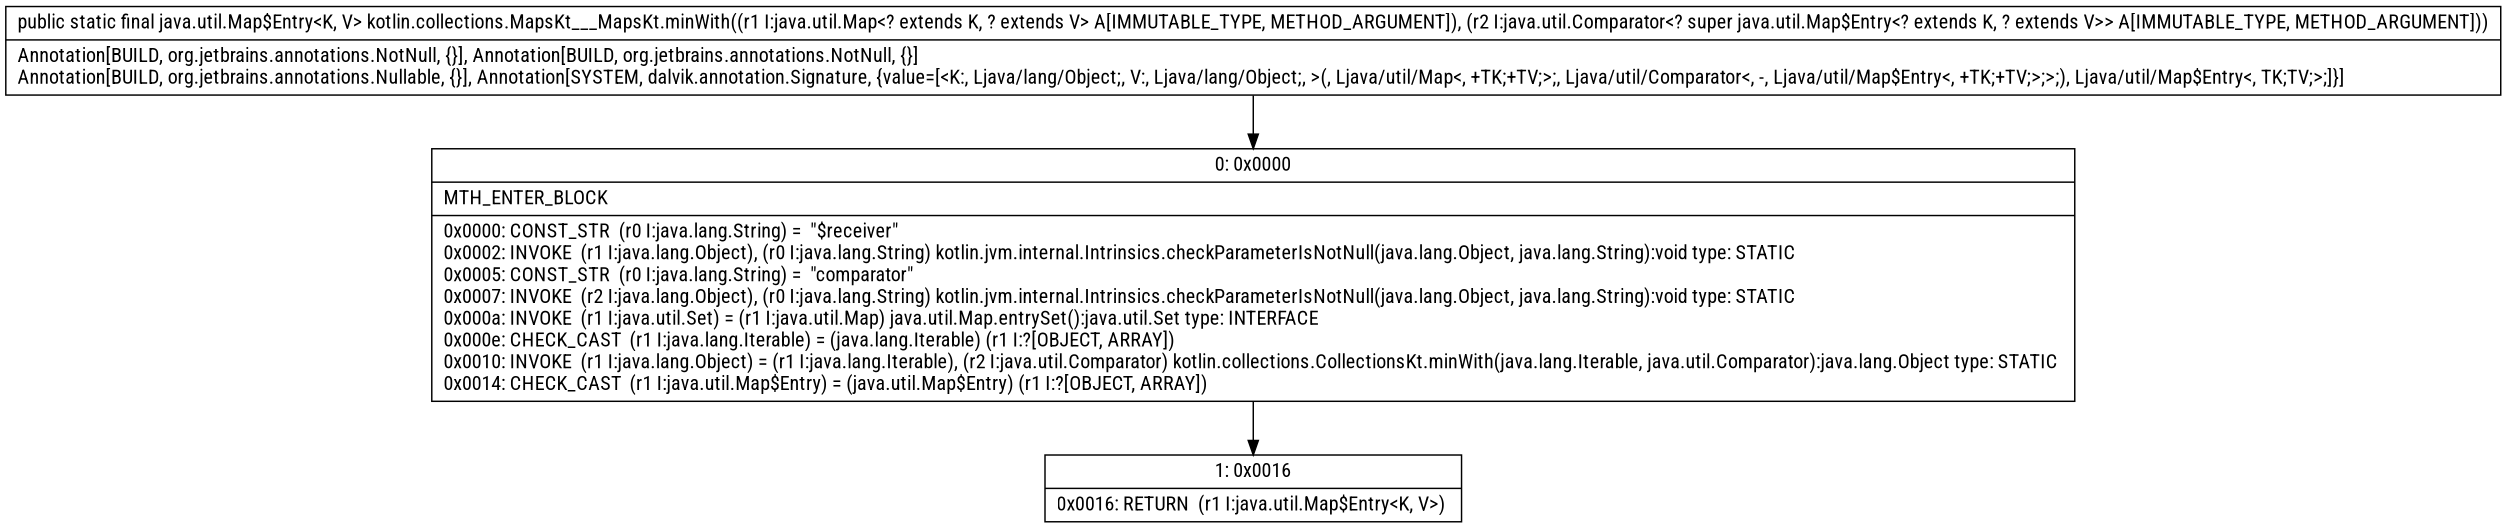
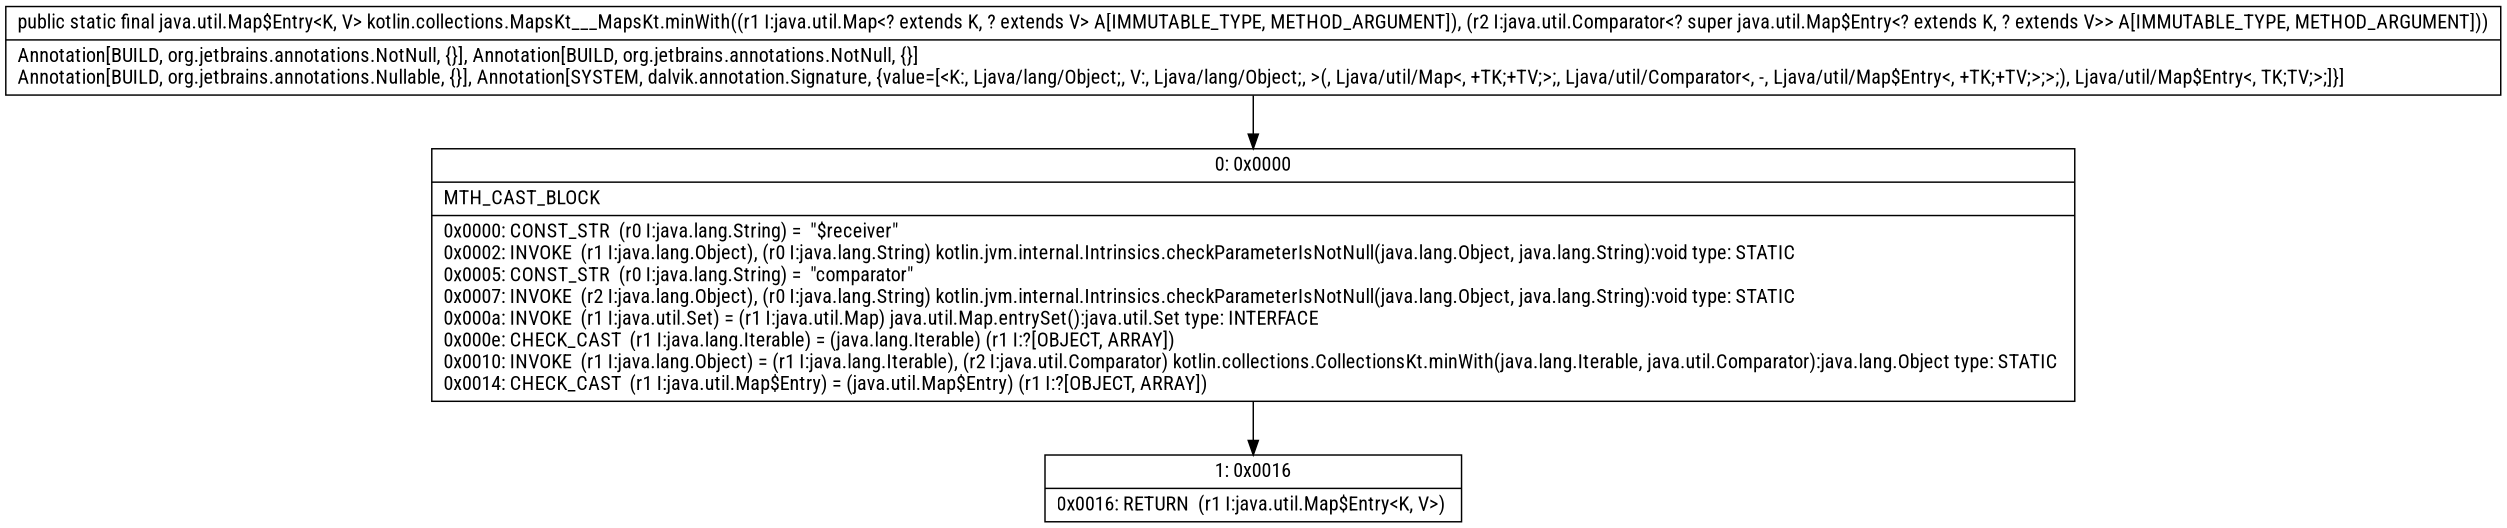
  digraph {
    fontname="Roboto Condensed"
    node [shape=record fontname="Roboto Condensed"]
    edge [fontname="Roboto Condensed"]
-   n1 [label="{0\:\ 0x0000|MTH_ENTER_BLOCK\l|0x0000: CONST_STR  (r0 I:java.lang.String) =  \"$receiver\" \l0x0002: INVOKE  (r1 I:java.lang.Object), (r0 I:java.lang.String) kotlin.jvm.internal.Intrinsics.checkParameterIsNotNull(java.lang.Object, java.lang.String):void type: STATIC \l0x0005: CONST_STR  (r0 I:java.lang.String) =  \"comparator\" \l0x0007: INVOKE  (r2 I:java.lang.Object), (r0 I:java.lang.String) kotlin.jvm.internal.Intrinsics.checkParameterIsNotNull(java.lang.Object, java.lang.String):void type: STATIC \l0x000a: INVOKE  (r1 I:java.util.Set) = (r1 I:java.util.Map) java.util.Map.entrySet():java.util.Set type: INTERFACE \l0x000e: CHECK_CAST  (r1 I:java.lang.Iterable) = (java.lang.Iterable) (r1 I:?[OBJECT, ARRAY]) \l0x0010: INVOKE  (r1 I:java.lang.Object) = (r1 I:java.lang.Iterable), (r2 I:java.util.Comparator) kotlin.collections.CollectionsKt.minWith(java.lang.Iterable, java.util.Comparator):java.lang.Object type: STATIC \l0x0014: CHECK_CAST  (r1 I:java.util.Map$Entry) = (java.util.Map$Entry) (r1 I:?[OBJECT, ARRAY]) \l}"]
+   n1 [label="{0\:\ 0x0000|MTH_CAST_BLOCK\l|0x0000: CONST_STR  (r0 I:java.lang.String) =  \"$receiver\" \l0x0002: INVOKE  (r1 I:java.lang.Object), (r0 I:java.lang.String) kotlin.jvm.internal.Intrinsics.checkParameterIsNotNull(java.lang.Object, java.lang.String):void type: STATIC \l0x0005: CONST_STR  (r0 I:java.lang.String) =  \"comparator\" \l0x0007: INVOKE  (r2 I:java.lang.Object), (r0 I:java.lang.String) kotlin.jvm.internal.Intrinsics.checkParameterIsNotNull(java.lang.Object, java.lang.String):void type: STATIC \l0x000a: INVOKE  (r1 I:java.util.Set) = (r1 I:java.util.Map) java.util.Map.entrySet():java.util.Set type: INTERFACE \l0x000e: CHECK_CAST  (r1 I:java.lang.Iterable) = (java.lang.Iterable) (r1 I:?[OBJECT, ARRAY]) \l0x0010: INVOKE  (r1 I:java.lang.Object) = (r1 I:java.lang.Iterable), (r2 I:java.util.Comparator) kotlin.collections.CollectionsKt.minWith(java.lang.Iterable, java.util.Comparator):java.lang.Object type: STATIC \l0x0014: CHECK_CAST  (r1 I:java.util.Map$Entry) = (java.util.Map$Entry) (r1 I:?[OBJECT, ARRAY]) \l}"]
    n2 [label="{1\:\ 0x0016|0x0016: RETURN  (r1 I:java.util.Map$Entry\<K, V\>) \l}"]
    n3 [label="{public static final java.util.Map$Entry\<K, V\> kotlin.collections.MapsKt___MapsKt.minWith((r1 I:java.util.Map\<? extends K, ? extends V\> A[IMMUTABLE_TYPE, METHOD_ARGUMENT]), (r2 I:java.util.Comparator\<? super java.util.Map$Entry\<? extends K, ? extends V\>\> A[IMMUTABLE_TYPE, METHOD_ARGUMENT]))  | Annotation[BUILD, org.jetbrains.annotations.NotNull, \{\}], Annotation[BUILD, org.jetbrains.annotations.NotNull, \{\}]\lAnnotation[BUILD, org.jetbrains.annotations.Nullable, \{\}], Annotation[SYSTEM, dalvik.annotation.Signature, \{value=[\<K:, Ljava\/lang\/Object;, V:, Ljava\/lang\/Object;, \>(, Ljava\/util\/Map\<, +TK;+TV;\>;, Ljava\/util\/Comparator\<, \-, Ljava\/util\/Map$Entry\<, +TK;+TV;\>;\>;), Ljava\/util\/Map$Entry\<, TK;TV;\>;]\}]\l}"]
    n1 -> n2
    n3 -> n1
  }
